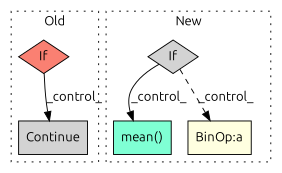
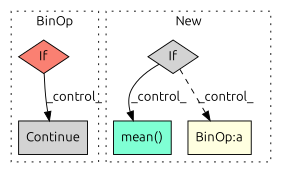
  digraph {
    fontname=Ubuntu
    node [a=96 l=3 shape=box style=filled fillcolor=lightgrey fontname=Ubuntu]
    edge [style=solid fontname=Ubuntu]
    n1 [a=43 l=8 label=Continue s=2314]
    n2 [label=If s=2225 shape=diamond fillcolor=salmon]
    n3 [a=75 l="11,1" label="mean()" s="3545,3563" fillcolor=aquamarine]
    n4 [label=If s=3178 shape=diamond]
    n5 [a=82 label="BinOp:a" s=3749 fillcolor=lightyellow]
    subgraph cluster_1 {
-     label=Old
+     label=BinOp
      style=dotted
      n1
      n2
    }
    subgraph cluster_2 {
      label=New
      style=dotted
      n3
      n4
      n5
    }
    n2 -> n1 [label=_control_]
    n4 -> n3 [label=_control_]
    n4 -> n5 [label=_control_ style=dashed]
  }
